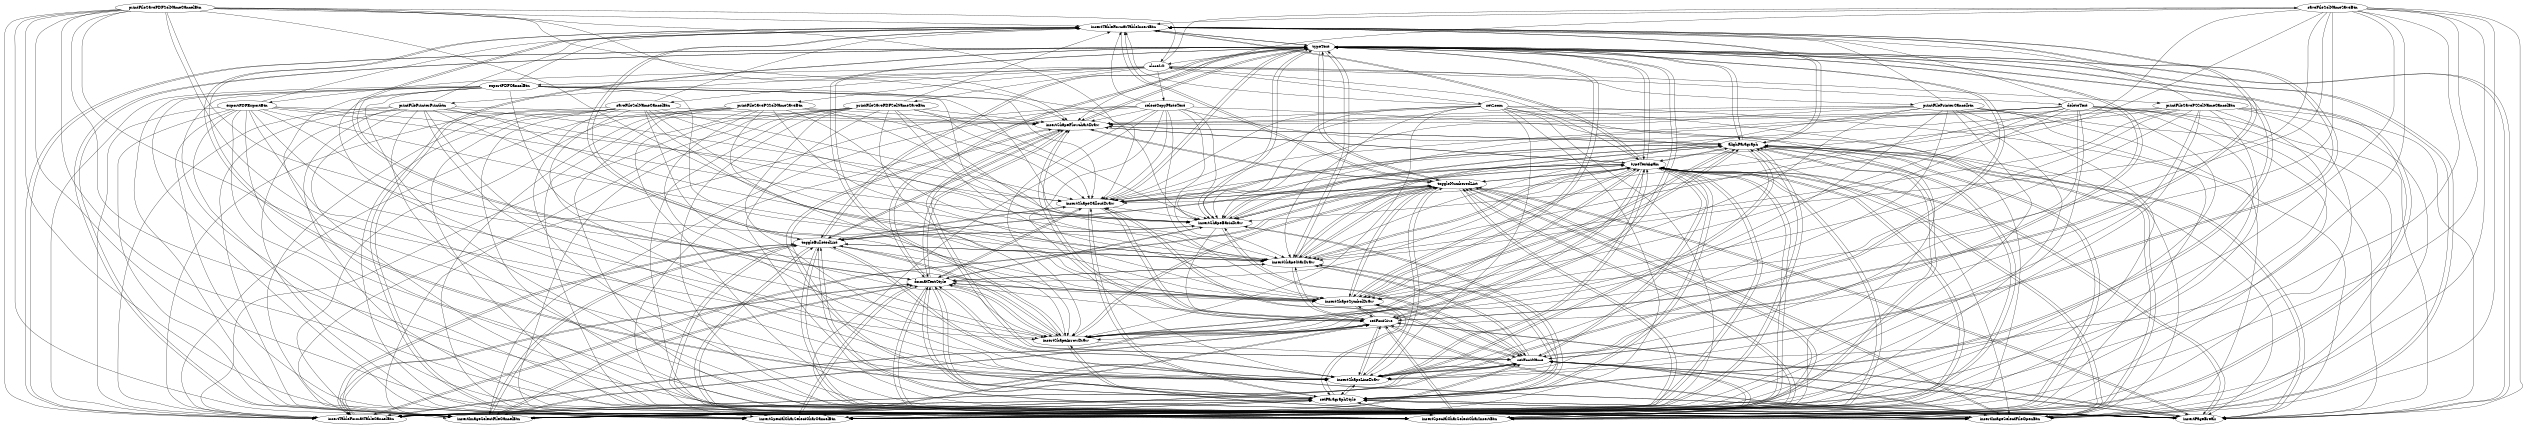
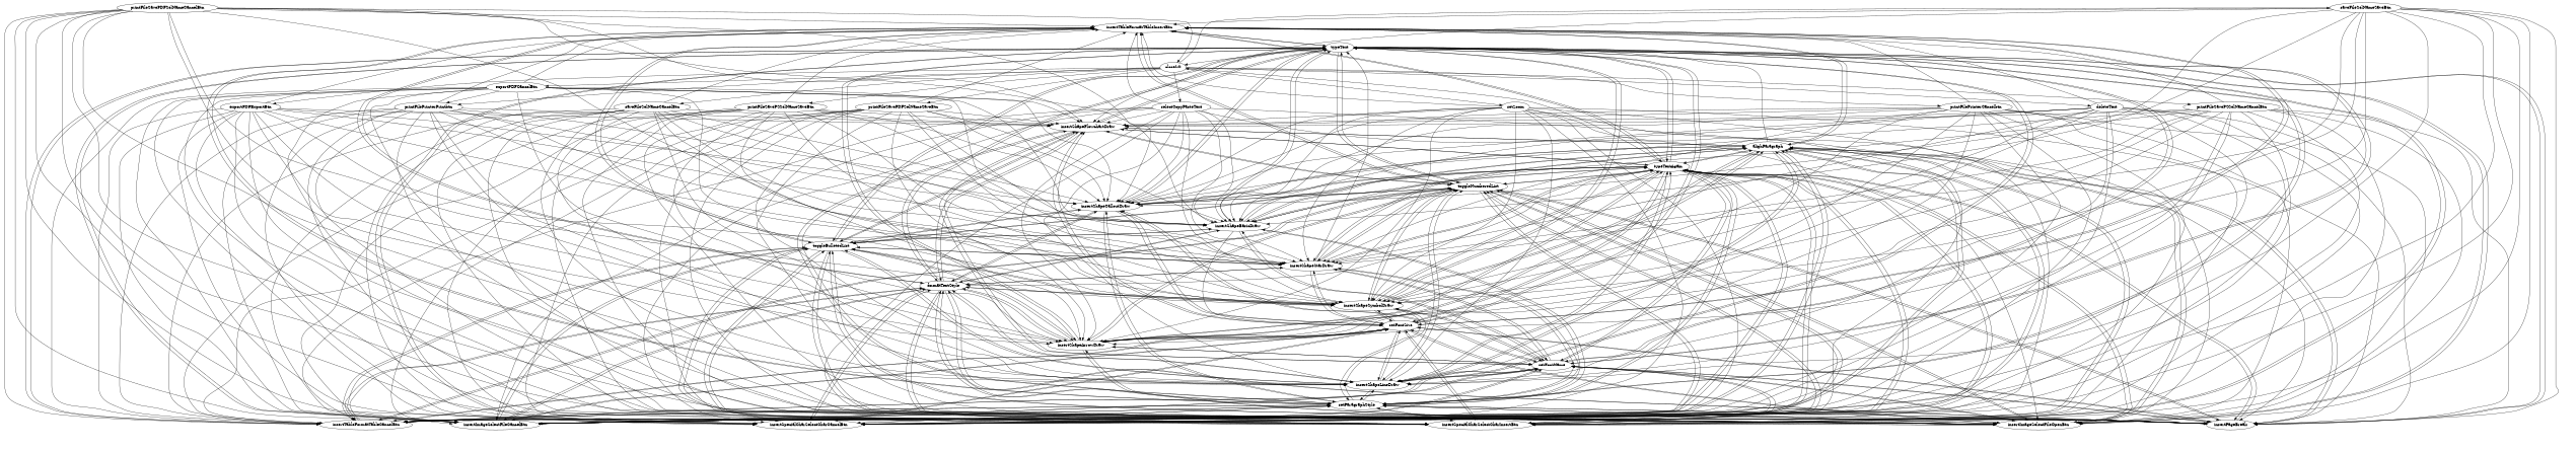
  strict digraph {
    n1 [label=saveFileSelNameSaveBtn]
    n2 [label=insertTableFormatTableInsertBtn]
    n3 [label=insertTableFormatTableCancelBtn]
    n4 [label=insertImageSelectFileOpenBtn]
    n5 [label=insertImageSelectFileCancelBtn]
    n6 [label=insertPageBreak]
    n7 [label=insertSpecialCharSelectCharInsertBtn]
    n8 [label=insertSpecialCharSelectCharCancelBtn]
    n9 [label=insertShapeLineDraw]
    n10 [label=insertShapeBasicDraw]
    n11 [label=insertShapeArrowDraw]
    n12 [label=insertShapeSymbolDraw]
    n13 [label=insertShapeStarDraw]
    n14 [label=insertShapeCalloutDraw]
    n15 [label=insertShapeFlowchartDraw]
    n16 [label=typeText]
    n17 [label=typeTextAgain]
    n18 [label=setParagraphStyle]
    n19 [label=setFontName]
    n20 [label=setFontSize]
    n21 [label=formatTextStyle]
    n22 [label=toggleBulletedList]
    n23 [label=toggleNumberedList]
    n24 [label=alighParagraph]
    n25 [label=saveFileSelNameCancelBtn]
    n26 [label=setZoom]
    n27 [label=selectCopyPasteText]
    n28 [label=deleteText]
    n29 [label=printFilePrinterPrintbtn]
    n30 [label=printFilePrinterCancelbtn]
    n31 [label=printFileSavePDFSelNameSaveBtn]
    n32 [label=printFileSavePDFSelNameCancelBtn]
    n33 [label=closeLO]
    n34 [label=printFileSavePSSelNameSaveBtn]
    n35 [label=printFileSavePSSelNameCancelBtn]
    n36 [label=exportPDFExportBtn]
    n37 [label=exportPDFCancelBtn]
    n1 -> n2
-   n1 -> n3
    n1 -> n4
    n1 -> n5
    n1 -> n6
    n1 -> n7
    n1 -> n8
    n1 -> n9
    n1 -> n10
    n1 -> n11
    n1 -> n12
    n1 -> n13
    n1 -> n14
    n1 -> n15
    n2 -> n16
    n2 -> n17
    n2 -> n18
    n2 -> n19
    n2 -> n20
    n2 -> n21
    n2 -> n22
    n2 -> n23
    n2 -> n24
    n3 -> n16
    n3 -> n17
    n3 -> n18
    n3 -> n19
    n3 -> n20
    n3 -> n21
    n3 -> n22
    n3 -> n23
    n3 -> n24
    n4 -> n16
    n4 -> n17
    n4 -> n18
    n4 -> n19
    n4 -> n20
    n4 -> n21
    n4 -> n22
    n4 -> n23
    n4 -> n24
    n5 -> n16
    n5 -> n17
    n5 -> n18
    n5 -> n19
    n5 -> n20
    n5 -> n21
    n5 -> n22
    n5 -> n23
    n5 -> n24
    n6 -> n16
    n6 -> n17
    n6 -> n18
    n6 -> n19
    n6 -> n20
    n6 -> n21
    n6 -> n22
    n6 -> n23
    n6 -> n24
    n7 -> n16
    n7 -> n17
    n7 -> n18
    n7 -> n19
    n7 -> n20
    n7 -> n21
    n7 -> n22
    n7 -> n23
    n7 -> n24
    n8 -> n16
    n8 -> n17
    n8 -> n18
    n8 -> n19
    n8 -> n20
    n8 -> n21
    n8 -> n22
    n8 -> n23
    n8 -> n24
    n9 -> n16
    n9 -> n17
    n9 -> n18
    n9 -> n19
    n9 -> n20
    n9 -> n21
    n9 -> n22
    n9 -> n23
    n9 -> n24
    n10 -> n16
    n10 -> n17
    n10 -> n18
    n10 -> n19
    n10 -> n20
    n10 -> n21
    n10 -> n22
    n10 -> n23
    n10 -> n24
    n11 -> n16
    n11 -> n17
    n11 -> n18
    n11 -> n19
    n11 -> n20
    n11 -> n21
    n11 -> n22
    n11 -> n23
    n11 -> n24
    n12 -> n16
    n12 -> n17
    n12 -> n18
    n12 -> n19
    n12 -> n20
    n12 -> n21
+   n12 -> n22
    n12 -> n23
    n12 -> n24
    n13 -> n16
    n13 -> n17
    n13 -> n18
    n13 -> n19
    n13 -> n20
    n13 -> n21
    n13 -> n22
    n13 -> n23
    n13 -> n24
    n14 -> n16
-   n14 -> n10
+   n14 -> n17
    n14 -> n18
    n14 -> n19
    n14 -> n20
    n14 -> n21
    n14 -> n22
    n14 -> n23
    n14 -> n24
    n15 -> n16
    n15 -> n17
    n15 -> n18
    n15 -> n19
    n15 -> n20
    n15 -> n21
    n15 -> n22
    n15 -> n23
    n15 -> n24
    n16 -> n2
    n16 -> n3
    n16 -> n4
    n16 -> n5
    n16 -> n6
    n16 -> n7
    n16 -> n8
    n16 -> n9
    n16 -> n10
    n16 -> n11
    n16 -> n12
-   n16 -> n13
    n16 -> n14
    n16 -> n15
    n16 -> n17
    n16 -> n18
    n16 -> n19
    n16 -> n20
    n16 -> n21
    n16 -> n22
    n16 -> n23
-   n16 -> n24
    n16 -> n33
    n17 -> n2
    n17 -> n3
    n17 -> n4
    n17 -> n5
    n17 -> n6
    n17 -> n7
    n17 -> n8
    n17 -> n9
    n17 -> n10
    n17 -> n11
    n17 -> n12
    n17 -> n13
    n17 -> n14
    n17 -> n15
    n17 -> n16
    n17 -> n18
    n17 -> n19
    n17 -> n20
    n17 -> n21
    n17 -> n22
    n17 -> n23
    n17 -> n24
    n17 -> n33
    n18 -> n2
    n18 -> n3
    n18 -> n4
    n18 -> n5
    n18 -> n6
    n18 -> n7
    n18 -> n8
    n18 -> n9
    n18 -> n10
    n18 -> n11
    n18 -> n12
    n18 -> n13
    n18 -> n14
    n18 -> n15
    n18 -> n16
    n18 -> n17
    n19 -> n2
    n19 -> n3
    n19 -> n4
    n19 -> n5
    n19 -> n6
    n19 -> n7
    n19 -> n8
    n19 -> n9
    n19 -> n10
+   n19 -> n11
    n19 -> n12
    n19 -> n13
    n19 -> n14
    n19 -> n15
    n19 -> n16
    n19 -> n17
    n20 -> n2
    n20 -> n3
    n20 -> n4
    n20 -> n5
    n20 -> n6
    n20 -> n7
    n20 -> n8
    n20 -> n9
-   n20 -> n21
+   n20 -> n11
    n20 -> n12
    n20 -> n13
    n20 -> n14
    n20 -> n15
    n20 -> n16
    n20 -> n17
    n21 -> n2
    n21 -> n3
    n21 -> n4
    n21 -> n5
    n21 -> n6
    n21 -> n7
    n21 -> n8
    n21 -> n9
    n21 -> n10
    n21 -> n11
    n21 -> n12
    n21 -> n13
    n21 -> n14
    n21 -> n15
    n21 -> n16
    n22 -> n2
    n22 -> n3
    n22 -> n4
    n22 -> n5
    n22 -> n6
    n22 -> n7
    n22 -> n8
    n22 -> n9
    n22 -> n10
    n22 -> n11
    n22 -> n12
    n22 -> n13
    n22 -> n14
    n22 -> n15
    n22 -> n16
    n22 -> n17
    n23 -> n2
    n23 -> n3
    n23 -> n4
    n23 -> n5
    n23 -> n6
    n23 -> n7
    n23 -> n8
    n23 -> n9
    n23 -> n10
    n23 -> n11
    n23 -> n12
    n23 -> n13
    n23 -> n14
    n23 -> n15
    n23 -> n16
    n23 -> n17
    n24 -> n2
    n24 -> n3
    n24 -> n4
    n24 -> n5
    n24 -> n6
    n24 -> n7
    n24 -> n8
    n24 -> n9
    n24 -> n10
    n24 -> n11
    n24 -> n12
    n24 -> n13
    n24 -> n14
    n24 -> n15
    n24 -> n16
    n24 -> n17
    n25 -> n2
    n25 -> n3
    n25 -> n4
    n25 -> n5
    n25 -> n6
    n25 -> n7
    n25 -> n8
    n25 -> n9
    n25 -> n10
    n25 -> n11
    n25 -> n12
    n25 -> n13
    n25 -> n14
    n25 -> n15
    n26 -> n2
    n26 -> n3
    n26 -> n4
    n26 -> n5
    n26 -> n6
    n26 -> n7
    n26 -> n8
    n26 -> n9
    n26 -> n10
    n26 -> n11
+   n26 -> n12
    n26 -> n13
    n26 -> n14
    n26 -> n15
    n27 -> n2
    n27 -> n3
    n27 -> n4
    n27 -> n5
    n27 -> n6
    n27 -> n7
    n27 -> n8
    n27 -> n9
    n27 -> n10
    n27 -> n11
    n27 -> n12
    n27 -> n13
    n27 -> n14
    n27 -> n15
    n28 -> n2
    n28 -> n3
    n28 -> n4
    n28 -> n5
-   n28 -> n6
    n28 -> n7
    n28 -> n8
    n28 -> n9
    n28 -> n10
    n28 -> n11
    n28 -> n12
    n28 -> n13
    n28 -> n14
    n28 -> n15
    n29 -> n2
    n29 -> n3
    n29 -> n4
    n29 -> n5
    n29 -> n6
    n29 -> n7
    n29 -> n8
    n29 -> n9
    n29 -> n10
    n29 -> n11
    n29 -> n12
    n29 -> n13
    n29 -> n14
    n29 -> n15
    n30 -> n2
    n30 -> n3
    n30 -> n4
    n30 -> n5
    n30 -> n6
    n30 -> n7
    n30 -> n8
    n30 -> n9
    n30 -> n10
    n30 -> n11
    n30 -> n12
    n30 -> n13
    n30 -> n14
    n30 -> n15
    n31 -> n2
    n31 -> n3
    n31 -> n4
    n31 -> n5
    n31 -> n6
    n31 -> n7
    n31 -> n8
    n31 -> n9
    n31 -> n10
    n31 -> n11
    n31 -> n12
    n31 -> n13
    n31 -> n14
    n31 -> n15
    n32 -> n2
    n32 -> n3
    n32 -> n4
    n32 -> n5
    n32 -> n6
    n32 -> n7
    n32 -> n8
    n32 -> n9
    n32 -> n10
    n32 -> n11
    n32 -> n12
    n32 -> n13
    n32 -> n14
    n32 -> n15
    n32 -> n33
    n33 -> n1
    n33 -> n25
    n33 -> n26
    n33 -> n27
    n33 -> n28
    n33 -> n29
    n33 -> n30
    n33 -> n31
    n33 -> n34
    n33 -> n35
    n33 -> n36
    n33 -> n37
+   n34 -> n2
    n34 -> n3
    n34 -> n4
    n34 -> n5
    n34 -> n6
    n34 -> n7
    n34 -> n8
    n34 -> n9
    n34 -> n10
    n34 -> n11
    n34 -> n12
    n34 -> n13
    n34 -> n14
    n34 -> n15
    n35 -> n2
    n35 -> n3
    n35 -> n4
    n35 -> n5
    n35 -> n6
    n35 -> n7
    n35 -> n8
    n35 -> n9
    n35 -> n10
    n35 -> n11
    n35 -> n12
    n35 -> n13
    n35 -> n14
    n35 -> n15
    n36 -> n2
    n36 -> n3
    n36 -> n4
    n36 -> n5
    n36 -> n6
    n36 -> n7
    n36 -> n8
    n36 -> n9
    n36 -> n10
    n36 -> n11
    n36 -> n12
    n36 -> n13
    n36 -> n14
    n36 -> n15
    n37 -> n2
    n37 -> n3
    n37 -> n4
    n37 -> n5
    n37 -> n6
    n37 -> n7
    n37 -> n8
-   n37 -> n9
+   n37 -> n29
    n37 -> n10
    n37 -> n11
    n37 -> n12
    n37 -> n13
    n37 -> n14
    n37 -> n15
  }
